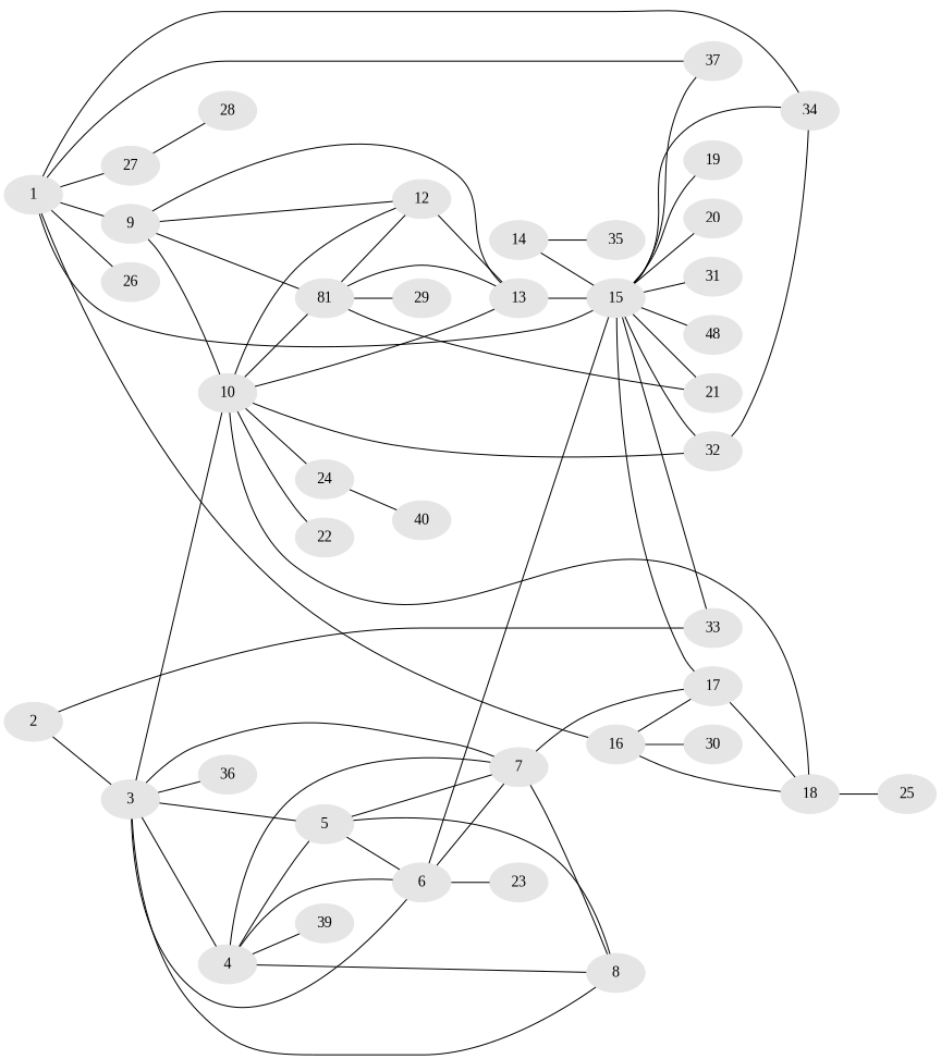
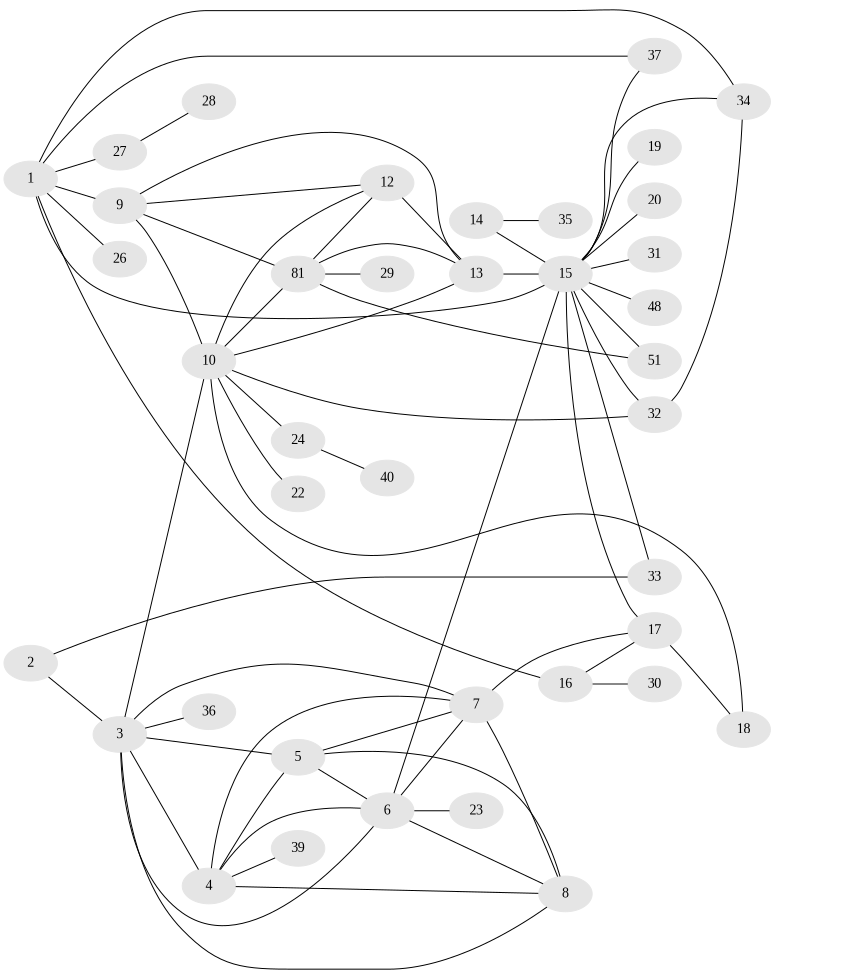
  graph {
    fontname="Liberation Serif"
    rankdir=LR
    node [color=gray90 fontname="Liberation Serif" style=filled]
    edge [fontname="Liberation Serif" weight=1.0]
    1
    9
    15
    16
    26
    27
    34
    37
    2
    3
    33
    10
    n13 [label=81]
    12
    13
    17
    32
-   21
+   21 [label=51]
    19
    20
    31
    n22 [label=48]
    18
    30
    28
    4
    5
    6
    7
    8
    36
    39
    23
    22
    24
    29
-   25
    40
    14
    35
    1 -- 9
    1 -- 15 [weight=2.0]
    1 -- 16
    1 -- 26
    1 -- 27 [weight=2.0]
    1 -- 34
    1 -- 37 [weight=2.0]
    9 -- 10 [weight=2.0]
    9 -- n13
    9 -- 12
    9 -- 13
    15 -- 34 [weight=2.0]
    15 -- 37
    15 -- 33 [weight=2.0]
    15 -- 17
    15 -- 32 [weight=3.0]
    15 -- 21
    15 -- 19
    15 -- 20
    15 -- 31
    15 -- n22
    16 -- 17 [weight=4.0]
-   16 -- 18 [weight=4.0]
    16 -- 30 [weight=4.0]
    27 -- 28
    2 -- 3
    2 -- 33
    3 -- 10
    3 -- 4
    3 -- 5
    3 -- 6
    3 -- 7
    3 -- 8
    3 -- 36
    10 -- n13 [weight=2.0]
    10 -- 12 [weight=5.0]
    10 -- 13 [weight=2.0]
    10 -- 32
    10 -- 18
    10 -- 22
    10 -- 24
    n13 -- 12
    n13 -- 13
    n13 -- 21 [weight=3.0]
    n13 -- 29
    12 -- 13
    13 -- 15
    17 -- 18
    32 -- 34
-   18 -- 25
    4 -- 5
    4 -- 6
    4 -- 7
    4 -- 8 [weight=6.0]
    4 -- 39
    5 -- 6
    5 -- 7
    5 -- 8
    6 -- 15
    6 -- 7
+   6 -- 8
    6 -- 23 [weight=4.0]
    7 -- 17
    7 -- 8
    24 -- 40
    14 -- 15 [weight=5.0]
    14 -- 35
  }
